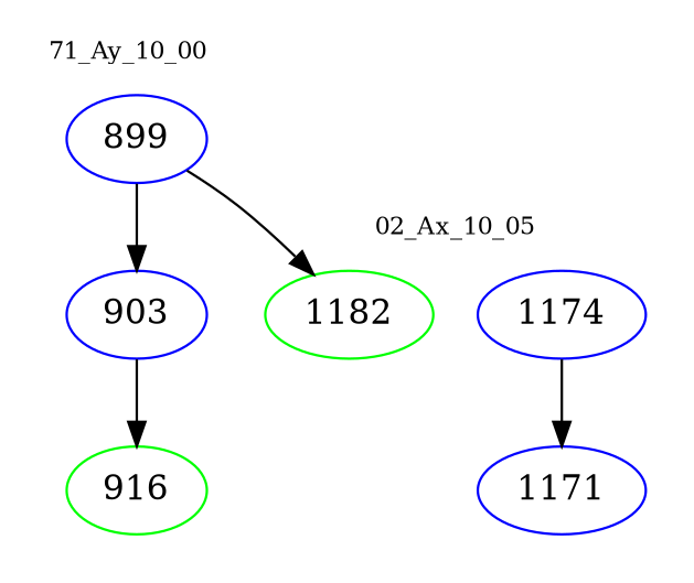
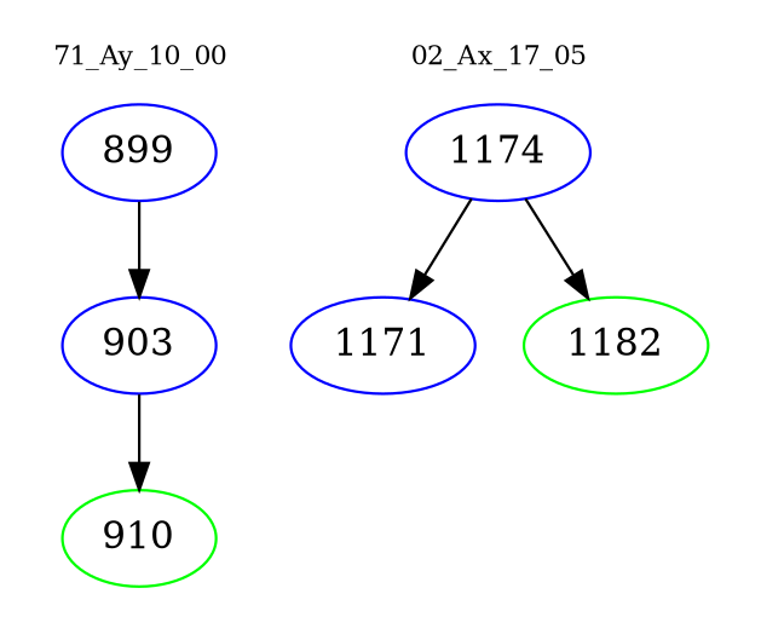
  digraph {
    node [color=blue]
    edge [color=black]
    n1 [label=903]
    n2 [label=899]
-   n3 [color=green label=916]
+   n3 [color=green label=910]
    n4 [label=1174]
    n5 [label=1171]
    n6 [color=green label=1182]
    subgraph cluster_1 {
      color=white
      fontsize=10
      label="71_Ay_10_00"
      n1
      n2
      n3
    }
    subgraph cluster_2 {
      color=white
      fontsize=10
-     label="02_Ax_10_05"
+     label="02_Ax_17_05"
      n4
      n5
      n6
    }
    n1 -> n3
    n2 -> n1
    n4 -> n5
-   n2 -> n6
+   n4 -> n6
  }
